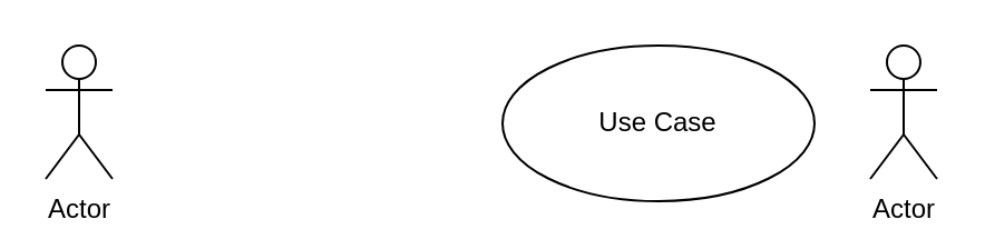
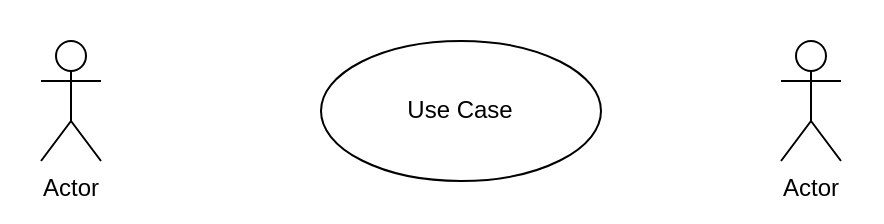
  <mxCell id="0" />
  <mxCell id="1" parent="0" />
  <mxCell id="2" value="Actor" style="shape=umlActor;verticalLabelPosition=bottom;verticalAlign=top;html=1;" vertex="1" parent="1"><mxGeometry x="20" y="20" width="30" height="60" as="geometry" /></mxCell>
- <mxCell id="3" value="Use Case" style="ellipse;whiteSpace=wrap;html=1;" vertex="1" parent="1"><mxGeometry x="225" y="20" width="140" height="70" as="geometry" /></mxCell>
+ <mxCell id="3" value="Use Case" style="ellipse;whiteSpace=wrap;html=1;" vertex="1" parent="1"><mxGeometry x="160" y="20" width="140" height="70" as="geometry" /></mxCell>
  <mxCell id="4" value="Actor" style="shape=umlActor;verticalLabelPosition=bottom;verticalAlign=top;html=1;" vertex="1" parent="1"><mxGeometry x="390" y="20" width="30" height="60" as="geometry" /></mxCell>
